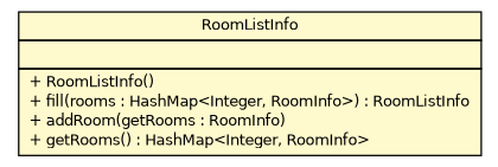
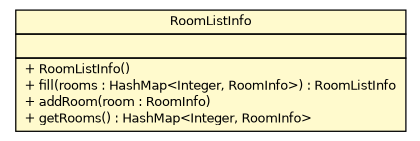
  digraph {
    nodesep=0.25
    ranksep=0.5
    rankdir=LR
-   n1 [fontcolor=black fontname=Helvetica fontsize=10.0 label=<<table title="Common.RoomListInfo" border="0" cellborder="1" cellspacing="0" cellpadding="2" port="p" bgcolor="lemonChiffon" href="./RoomListInfo.html"> 		<tr><td><table border="0" cellspacing="0" cellpadding="1"> <tr><td align="center" balign="center"> RoomListInfo </td></tr> 		</table></td></tr> 		<tr><td><table border="0" cellspacing="0" cellpadding="1"> <tr><td align="left" balign="left">  </td></tr> 		</table></td></tr> 		<tr><td><table border="0" cellspacing="0" cellpadding="1"> <tr><td align="left" balign="left"> + RoomListInfo() </td></tr> <tr><td align="left" balign="left"> + fill(rooms : HashMap&lt;Integer, RoomInfo&gt;) : RoomListInfo </td></tr> <tr><td align="left" balign="left"> + addRoom(getRooms : RoomInfo) </td></tr> <tr><td align="left" balign="left"> + getRooms() : HashMap&lt;Integer, RoomInfo&gt; </td></tr> 		</table></td></tr> 		</table>> shape=plaintext]
+   n1 [fontcolor=black fontname=Helvetica fontsize=10.0 label=<<table title="Common.RoomListInfo" border="0" cellborder="1" cellspacing="0" cellpadding="2" port="p" bgcolor="lemonChiffon" href="./RoomListInfo.html"> 		<tr><td><table border="0" cellspacing="0" cellpadding="1"> <tr><td align="center" balign="center"> RoomListInfo </td></tr> 		</table></td></tr> 		<tr><td><table border="0" cellspacing="0" cellpadding="1"> <tr><td align="left" balign="left">  </td></tr> 		</table></td></tr> 		<tr><td><table border="0" cellspacing="0" cellpadding="1"> <tr><td align="left" balign="left"> + RoomListInfo() </td></tr> <tr><td align="left" balign="left"> + fill(rooms : HashMap&lt;Integer, RoomInfo&gt;) : RoomListInfo </td></tr> <tr><td align="left" balign="left"> + addRoom(room : RoomInfo) </td></tr> <tr><td align="left" balign="left"> + getRooms() : HashMap&lt;Integer, RoomInfo&gt; </td></tr> 		</table></td></tr> 		</table>> shape=plaintext]
  }
